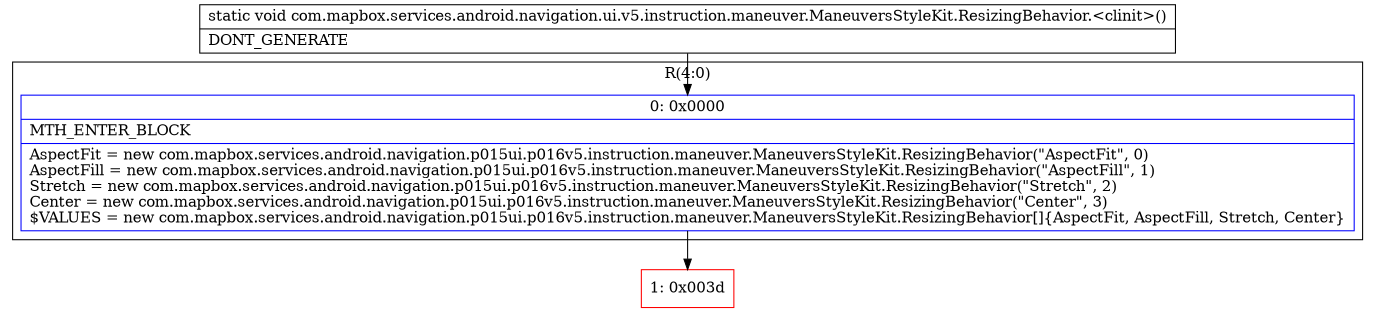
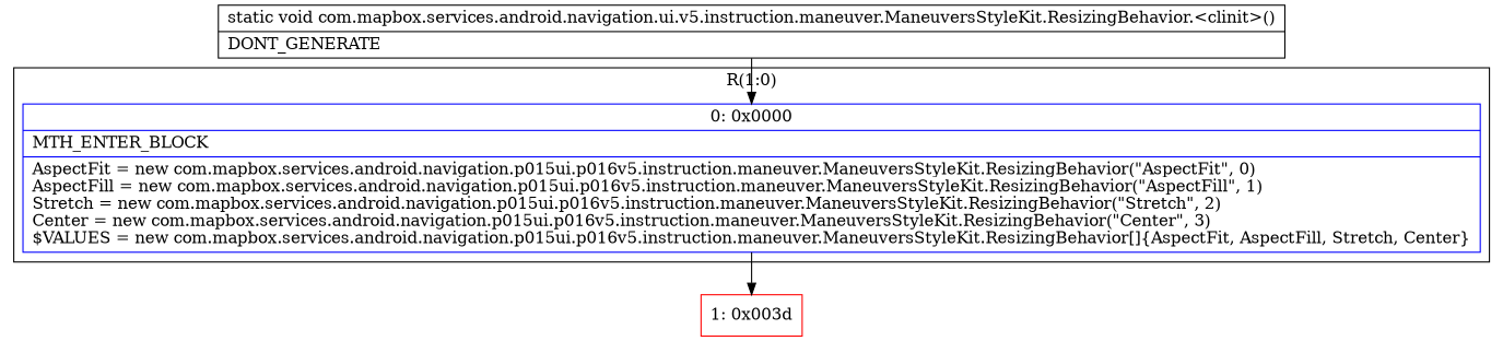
  digraph {
    fontname="DejaVu Serif"
    node [shape=record fontname="DejaVu Serif"]
    edge [fontname="DejaVu Serif"]
    n1 [color=blue label="{0\:\ 0x0000|MTH_ENTER_BLOCK\l|AspectFit = new com.mapbox.services.android.navigation.p015ui.p016v5.instruction.maneuver.ManeuversStyleKit.ResizingBehavior(\"AspectFit\", 0)\lAspectFill = new com.mapbox.services.android.navigation.p015ui.p016v5.instruction.maneuver.ManeuversStyleKit.ResizingBehavior(\"AspectFill\", 1)\lStretch = new com.mapbox.services.android.navigation.p015ui.p016v5.instruction.maneuver.ManeuversStyleKit.ResizingBehavior(\"Stretch\", 2)\lCenter = new com.mapbox.services.android.navigation.p015ui.p016v5.instruction.maneuver.ManeuversStyleKit.ResizingBehavior(\"Center\", 3)\l$VALUES = new com.mapbox.services.android.navigation.p015ui.p016v5.instruction.maneuver.ManeuversStyleKit.ResizingBehavior[]\{AspectFit, AspectFill, Stretch, Center\}\l}"]
    n2 [color=red label="{1\:\ 0x003d}"]
    n3 [label="{static void com.mapbox.services.android.navigation.ui.v5.instruction.maneuver.ManeuversStyleKit.ResizingBehavior.\<clinit\>()  | DONT_GENERATE\l}"]
    subgraph cluster_1 {
-     label="R(4:0)"
+     label="R(1:0)"
      n1
    }
    n1 -> n2
    n3 -> n1
  }
